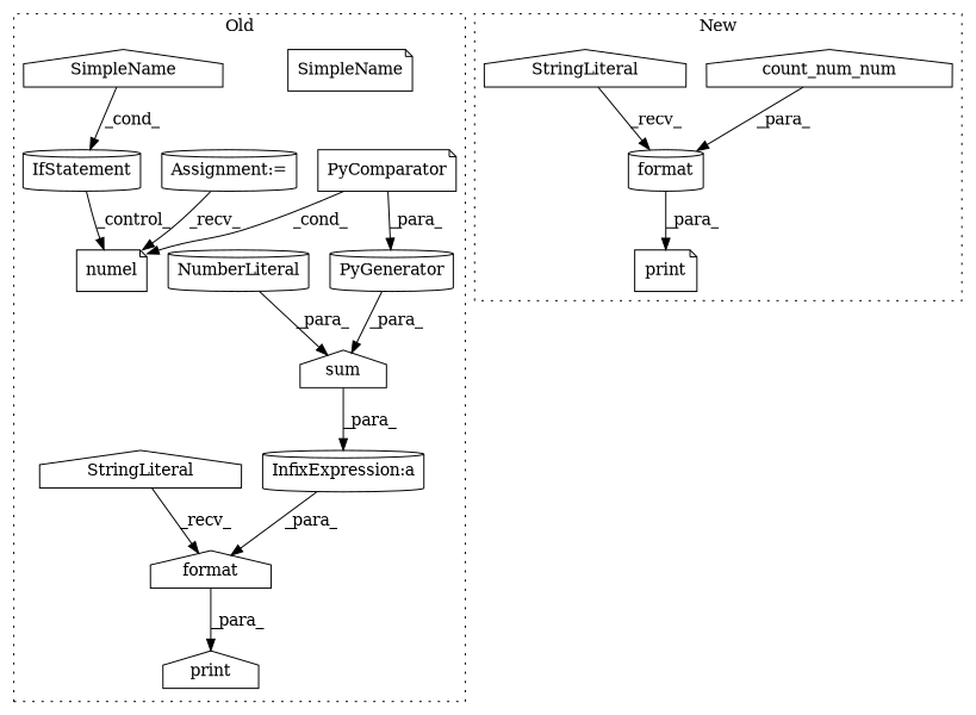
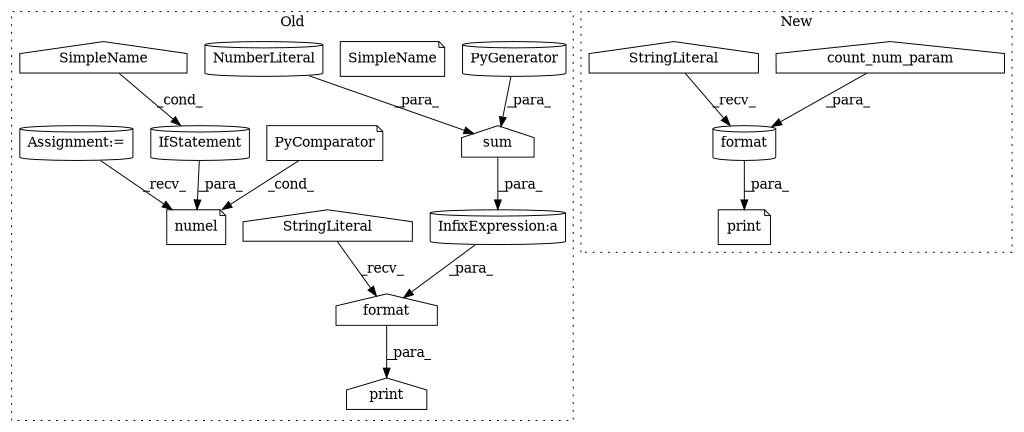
  digraph {
    node [a=32 l=34 s=6140 shape=house]
    n1 [a=27 l=3 label="InfixExpression:a" s=6177 shape=cylinder]
    n2 [a=113 label=PyComparator shape=note]
    n3 [a=34 l=9 label=NumberLiteral s=6180 shape=cylinder]
    n4 [l="6,1" label=print s="6025,6190"]
    n5 [l="7,1" label=format s="6053,6189"]
    n6 [l=7 label=numel s=6075 shape=note]
    n7 [a=42 l=5 label=SimpleName s=6169 shape=note]
    n8 [a=25 label=IfStatement shape=cylinder]
    n9 [l="13,-3" label=sum s="6060,6180"]
    n10 [a=107 l=107 label=PyGenerator s=6073 shape=cylinder]
    n11 [a=7 label="Assignment:=" shape=cylinder]
    n12 [a=45 l=21 label=StringLiteral s=6031]
    n13 [a=42 l=5 label=SimpleName s=6169]
-   n14 [l="16,1" label=count_num_num s="6503,6524"]
+   n14 [l="16,1" label=count_num_param s="6503,6524"]
    n15 [l="6,1" label=print s="6467,6526" shape=note]
    n16 [l="7,1" label=format s="6496,6525" shape=cylinder]
    n17 [a=45 l=22 label=StringLiteral s=6473]
    subgraph cluster_1 {
      label=Old
      style=dotted
      n1
      n2
      n3
      n4
      n5
      n6
      n7
      n8
      n9
      n10
      n11
      n12
      n13
    }
    subgraph cluster_2 {
      label=New
      style=dotted
      n14
      n15
      n16
      n17
    }
    n1 -> n5 [label=_para_]
    n2 -> n6 [label=_cond_]
-   n2 -> n10 [label=_para_]
    n3 -> n9 [label=_para_]
    n5 -> n4 [label=_para_]
-   n8 -> n6 [label=_control_]
+   n8 -> n6 [label=_para_]
    n9 -> n1 [label=_para_]
    n10 -> n9 [label=_para_]
    n11 -> n6 [label=_recv_]
    n12 -> n5 [label=_recv_]
    n13 -> n8 [label=_cond_]
    n14 -> n16 [label=_para_]
    n16 -> n15 [label=_para_]
    n17 -> n16 [label=_recv_]
  }
